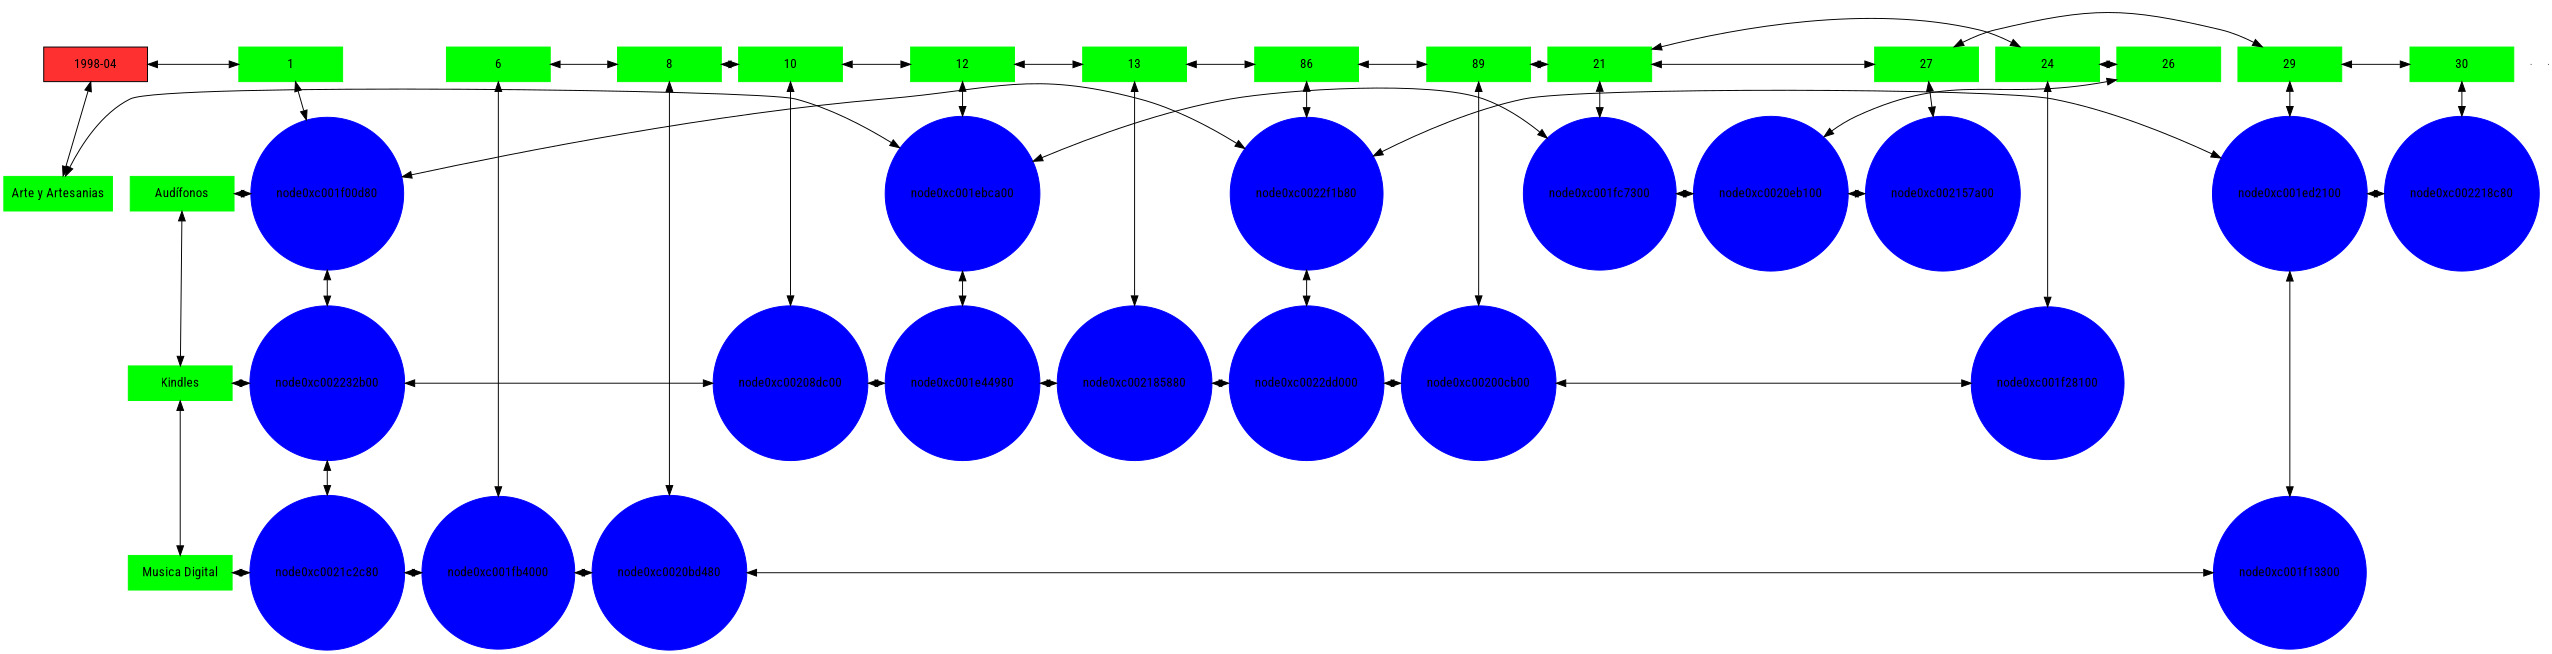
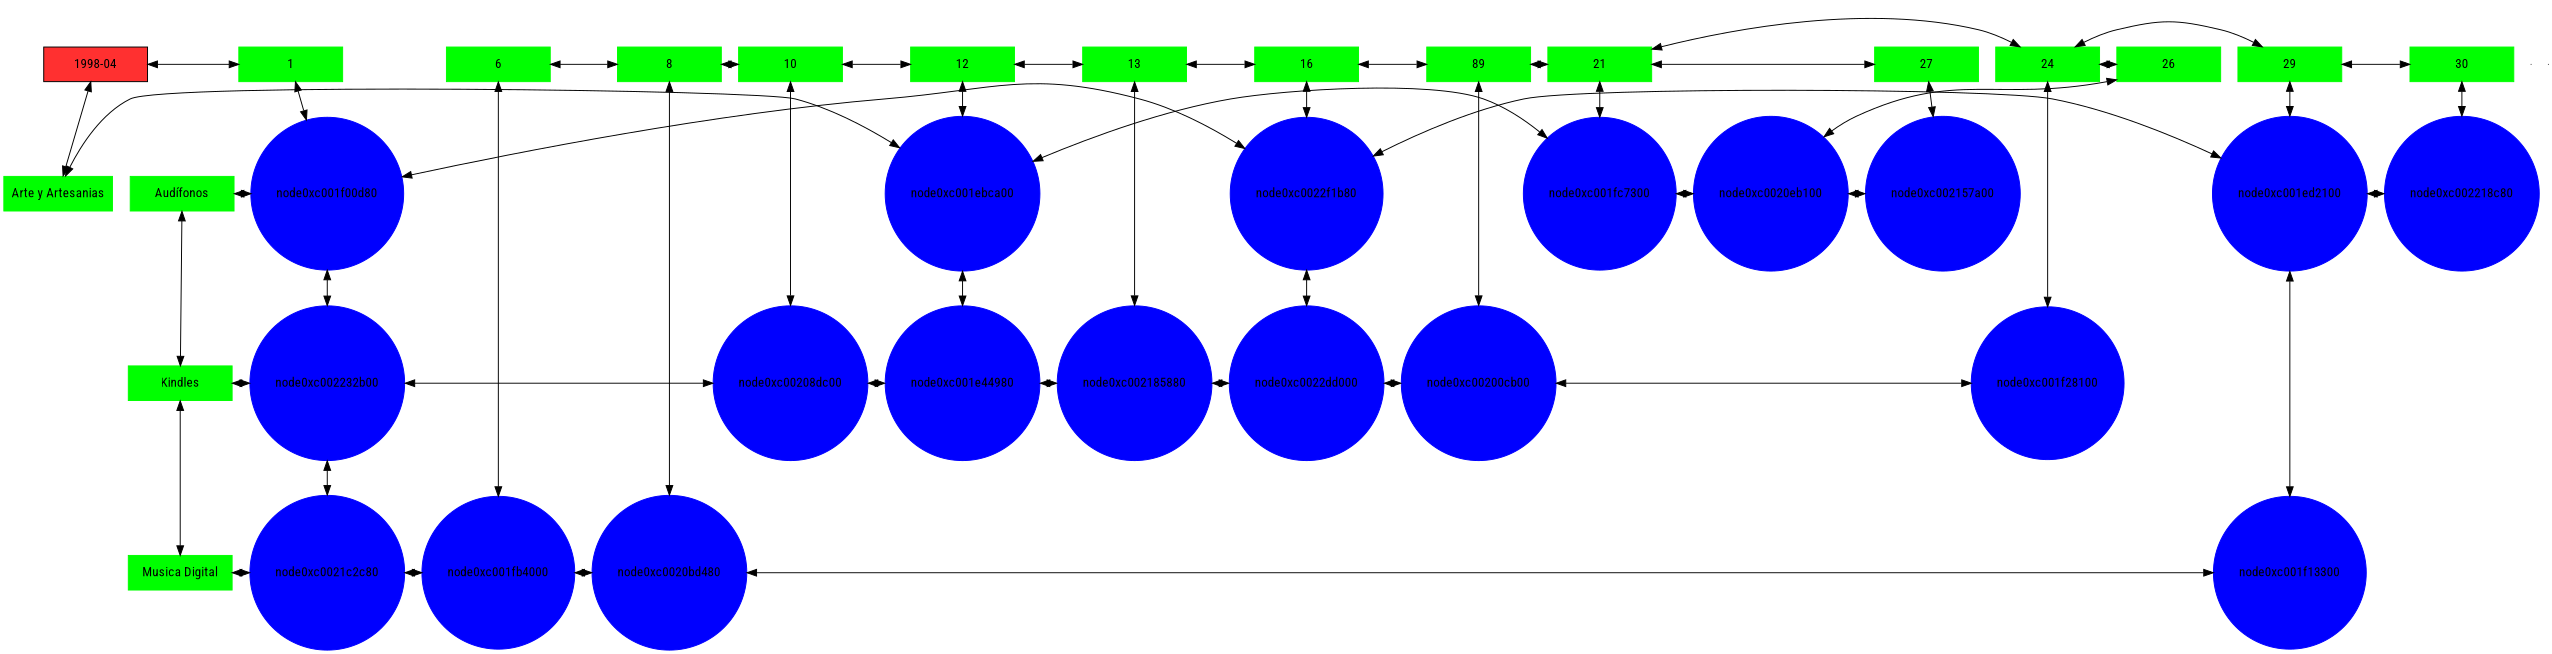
  digraph {
    fontname="Roboto Condensed"
    node [fontname="Roboto Condensed" group=1 shape=box style=filled color=blue]
    edge [dir=both fontname="Roboto Condensed"]
    n1 [fillcolor=firebrick1 label="1998-04" width=1.5 color=""]
    n2 [color=green label=1 width=1.5]
    n3 [color=green group=6 label=6 width=1.5]
    n4 [color=green group=8 label=8 width=1.5]
    n5 [color=green group=10 label=10 width=1.5]
    n6 [color=green group=12 label=12 width=1.5]
    n7 [color=green group=13 label=13 width=1.5]
-   n8 [color=green group=16 label=86 width=1.5]
+   n8 [color=green group=16 label=16 width=1.5]
    n9 [color=green group=19 label=89 width=1.5]
    n10 [color=green group=21 label=21 width=1.5]
    n11 [color=green group=24 label=24 width=1.5]
    n12 [color=green group=26 label=26 width=1.5]
    n13 [color=green group=27 label=27 width=1.5]
    n14 [color=green group=29 label=29 width=1.5]
    n15 [color=green group=30 label=30 width=1.5]
    n16 [color=green label="Arte y Artesanias" width=1.5]
    node0xc001ebca00 [group=12 shape=circle width=0.5]
    node0xc001fc7300 [group=21 shape=circle width=0.5]
    node0xc0020eb100 [group=26 shape=circle width=0.5]
    node0xc002157a00 [group=27 shape=circle width=0.5]
    n21 [color=green label="Audífonos" width=1.5]
    node0xc001f00d80 [shape=circle width=0.5]
    node0xc0022f1b80 [group=16 shape=circle width=0.5]
    node0xc001ed2100 [group=29 shape=circle width=0.5]
    node0xc002218c80 [group=30 shape=circle width=0.5]
    n26 [color=green label=Kindles width=1.5]
    node0xc002232b00 [shape=circle width=0.5]
    node0xc00208dc00 [group=10 shape=circle width=0.5]
    node0xc001e44980 [group=12 shape=circle width=0.5]
    node0xc002185880 [group=13 shape=circle width=0.5]
    node0xc0022dd000 [group=16 shape=circle width=0.5]
    node0xc00200cb00 [group=19 shape=circle width=0.5]
    node0xc001f28100 [group=24 shape=circle width=0.5]
    n34 [color=green label="Musica Digital" width=1.5]
    node0xc0021c2c80 [shape=circle width=0.5]
    node0xc001fb4000 [group=6 shape=circle width=0.5]
    node0xc0020bd480 [group=8 shape=circle width=0.5]
    node0xc001f13300 [group=29 shape=circle width=0.5]
    e0 [shape=point width=0 group="" style="" color=""]
    e1 [shape=point width=0 group="" style="" color=""]
    subgraph sub_1 {
      rank=same
      n1
      n2
    }
    subgraph sub_2 {
      rank=same
      n2
      n3
    }
    subgraph sub_3 {
      rank=same
      n3
      n4
    }
    subgraph sub_4 {
      rank=same
      n4
      n5
    }
    subgraph sub_5 {
      rank=same
      n5
      n6
    }
    subgraph sub_6 {
      rank=same
      n6
      n7
    }
    subgraph sub_7 {
      rank=same
      n7
      n8
    }
    subgraph sub_8 {
      rank=same
      n8
      n9
    }
    subgraph sub_9 {
      rank=same
      n9
      n10
    }
    subgraph sub_10 {
      rank=same
      n10
      n11
    }
    subgraph sub_11 {
      rank=same
      n11
      n12
    }
    subgraph sub_12 {
      rank=same
      n12
      n13
    }
    subgraph sub_13 {
      rank=same
      n13
      n14
    }
    subgraph sub_14 {
      rank=same
      n14
      n15
    }
    subgraph sub_15 {
      rank=same
      n16
      node0xc001ebca00
    }
    subgraph sub_16 {
      rank=same
      node0xc001ebca00
      node0xc001fc7300
    }
    subgraph sub_17 {
      rank=same
      node0xc001fc7300
      node0xc0020eb100
    }
    subgraph sub_18 {
      rank=same
      node0xc0020eb100
      node0xc002157a00
    }
    subgraph sub_19 {
      rank=same
      n21
      node0xc001f00d80
    }
    subgraph sub_20 {
      rank=same
      node0xc001f00d80
      node0xc0022f1b80
    }
    subgraph sub_21 {
      rank=same
      node0xc0022f1b80
      node0xc001ed2100
    }
    subgraph sub_22 {
      rank=same
      node0xc001ed2100
      node0xc002218c80
    }
    subgraph sub_23 {
      rank=same
      n26
      node0xc002232b00
    }
    subgraph sub_24 {
      rank=same
      node0xc002232b00
      node0xc00208dc00
    }
    subgraph sub_25 {
      rank=same
      node0xc00208dc00
      node0xc001e44980
    }
    subgraph sub_26 {
      rank=same
      node0xc001e44980
      node0xc002185880
    }
    subgraph sub_27 {
      rank=same
      node0xc002185880
      node0xc0022dd000
    }
    subgraph sub_28 {
      rank=same
      node0xc0022dd000
      node0xc00200cb00
    }
    subgraph sub_29 {
      rank=same
      node0xc00200cb00
      node0xc001f28100
    }
    subgraph sub_30 {
      rank=same
      n34
      node0xc0021c2c80
    }
    subgraph sub_31 {
      rank=same
      node0xc0021c2c80
      node0xc001fb4000
    }
    subgraph sub_32 {
      rank=same
      node0xc001fb4000
      node0xc0020bd480
    }
    subgraph sub_33 {
      rank=same
      node0xc0020bd480
      node0xc001f13300
    }
    n1 -> n2
    n1 -> n16
    n2 -> node0xc001f00d80
    n3 -> n4
    n3 -> node0xc001fb4000
    n4 -> n5
    n4 -> node0xc0020bd480
    n5 -> n6
    n5 -> node0xc00208dc00
    n6 -> n7
    n6 -> node0xc001ebca00
    n7 -> n8
    n7 -> node0xc002185880
    n8 -> n9
    n8 -> node0xc0022f1b80
    n9 -> n10
    n9 -> node0xc00200cb00
    n10 -> n11
    n10 -> n13
    n10 -> node0xc001fc7300
    n11 -> n12
    n11 -> node0xc001f28100
    n12 -> node0xc0020eb100
-   n13 -> n14
+   n11 -> n14
    n13 -> node0xc002157a00
    n14 -> n15
    n14 -> node0xc001ed2100
    n15 -> node0xc002218c80
    n16 -> node0xc001ebca00
    node0xc001ebca00 -> node0xc001fc7300
    node0xc001ebca00 -> node0xc001e44980
    node0xc001fc7300 -> node0xc0020eb100
    node0xc0020eb100 -> node0xc002157a00
    n21 -> node0xc001f00d80
    n21 -> n26
    node0xc001f00d80 -> node0xc0022f1b80
    node0xc001f00d80 -> node0xc002232b00
    node0xc0022f1b80 -> node0xc001ed2100
    node0xc0022f1b80 -> node0xc0022dd000
    node0xc001ed2100 -> node0xc002218c80
    node0xc001ed2100 -> node0xc001f13300
    n26 -> node0xc002232b00
    n26 -> n34
    node0xc002232b00 -> node0xc00208dc00
    node0xc002232b00 -> node0xc0021c2c80
    node0xc00208dc00 -> node0xc001e44980
    node0xc001e44980 -> node0xc002185880
    node0xc002185880 -> node0xc0022dd000
    node0xc0022dd000 -> node0xc00200cb00
    node0xc00200cb00 -> node0xc001f28100
    n34 -> node0xc0021c2c80
    node0xc0021c2c80 -> node0xc001fb4000
    node0xc001fb4000 -> node0xc0020bd480
    node0xc0020bd480 -> node0xc001f13300
  }
